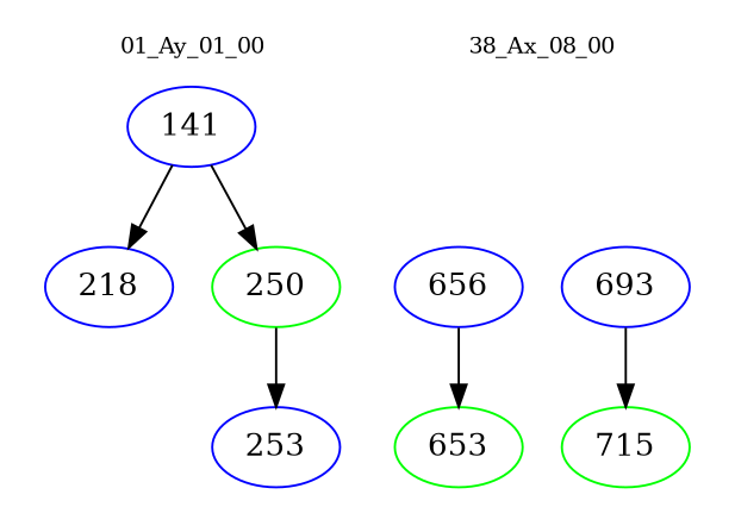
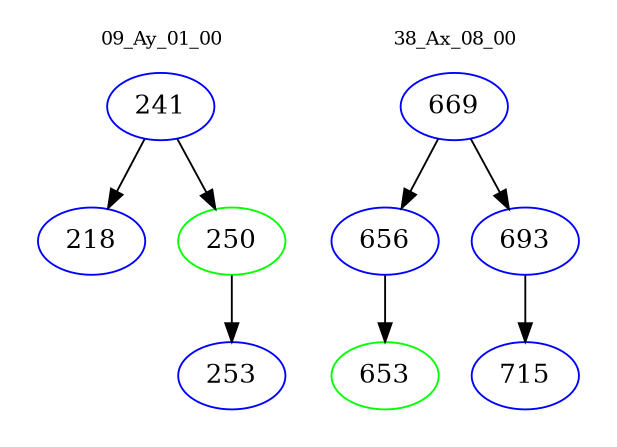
  digraph {
    node [color=blue]
    edge [color=black]
-   n1 [label=141]
+   n1 [label=241]
    n2 [label=218]
    n3 [color=green label=250]
    n4 [label=253]
+   n5 [label=669]
    n6 [label=656]
    n7 [label=693]
    n8 [color=green label=653]
-   n9 [color=green label=715]
+   n9 [label=715]
    subgraph cluster_1 {
      color=white
      fontsize=10
-     label="01_Ay_01_00"
+     label="09_Ay_01_00"
      n1
      n2
      n3
      n4
    }
    subgraph cluster_2 {
      color=white
      fontsize=10
      label="38_Ax_08_00"
+     n5
      n6
      n7
      n8
      n9
    }
    n1 -> n2
    n1 -> n3
    n3 -> n4
+   n5 -> n6
+   n5 -> n7
    n6 -> n8
    n7 -> n9
  }
